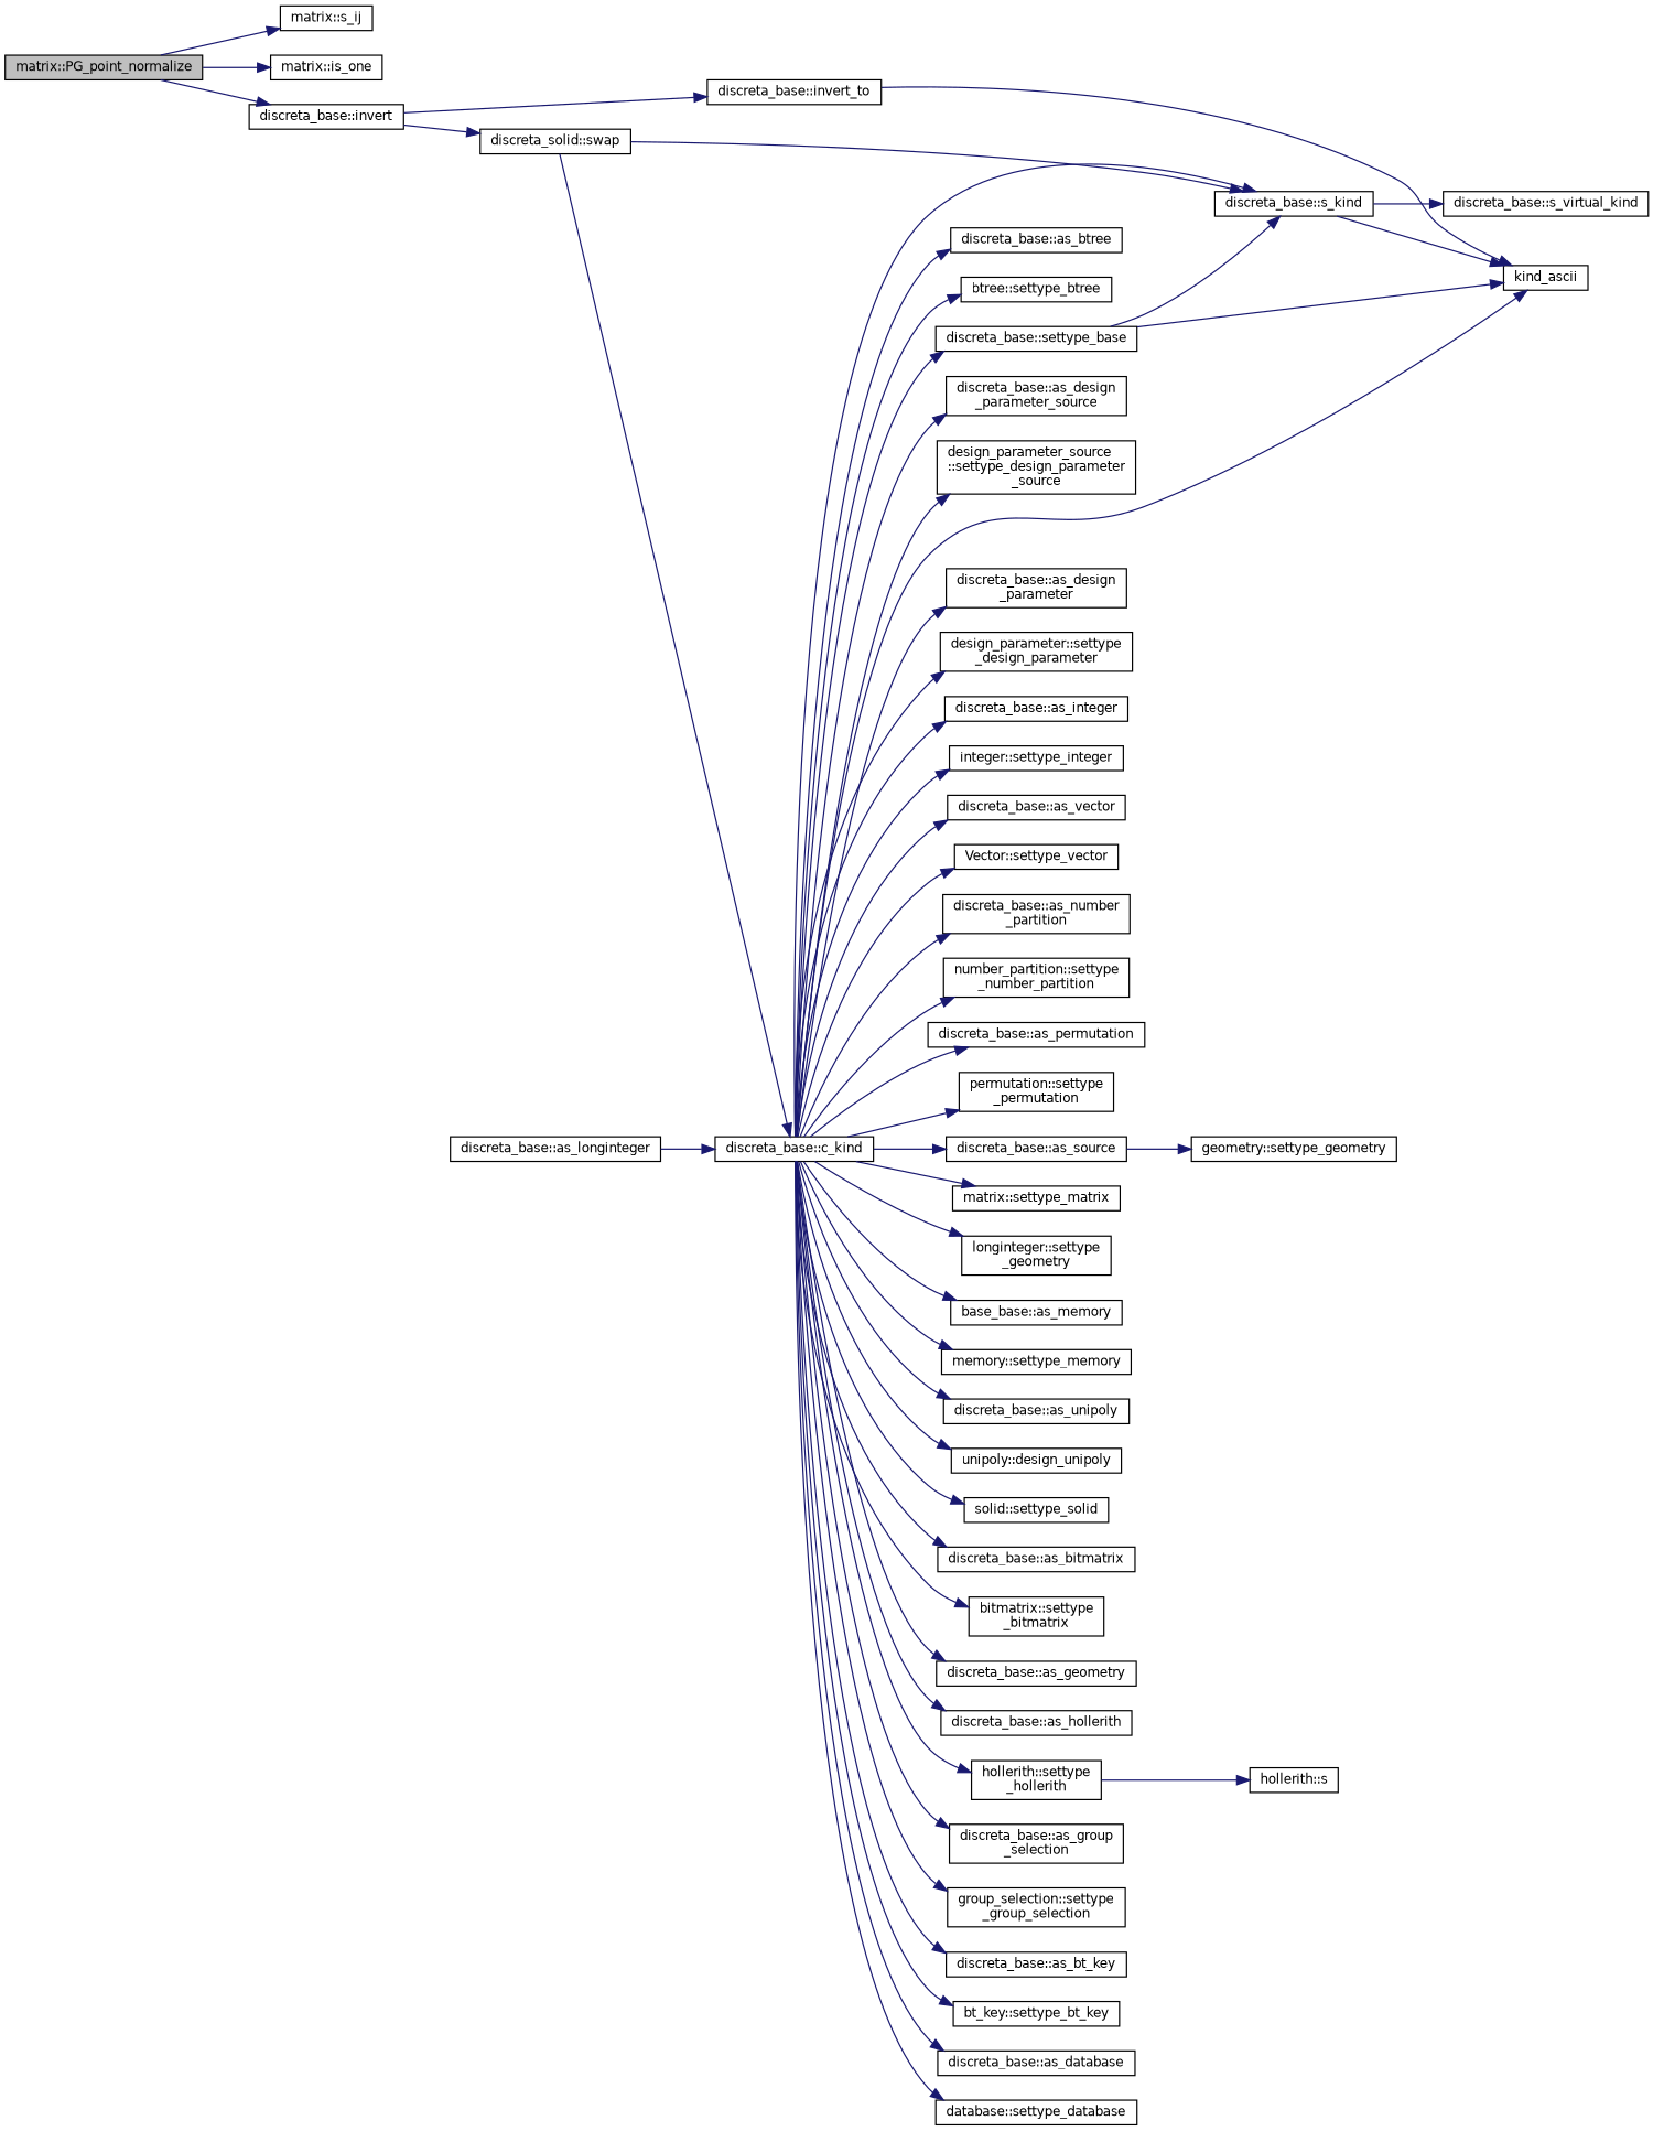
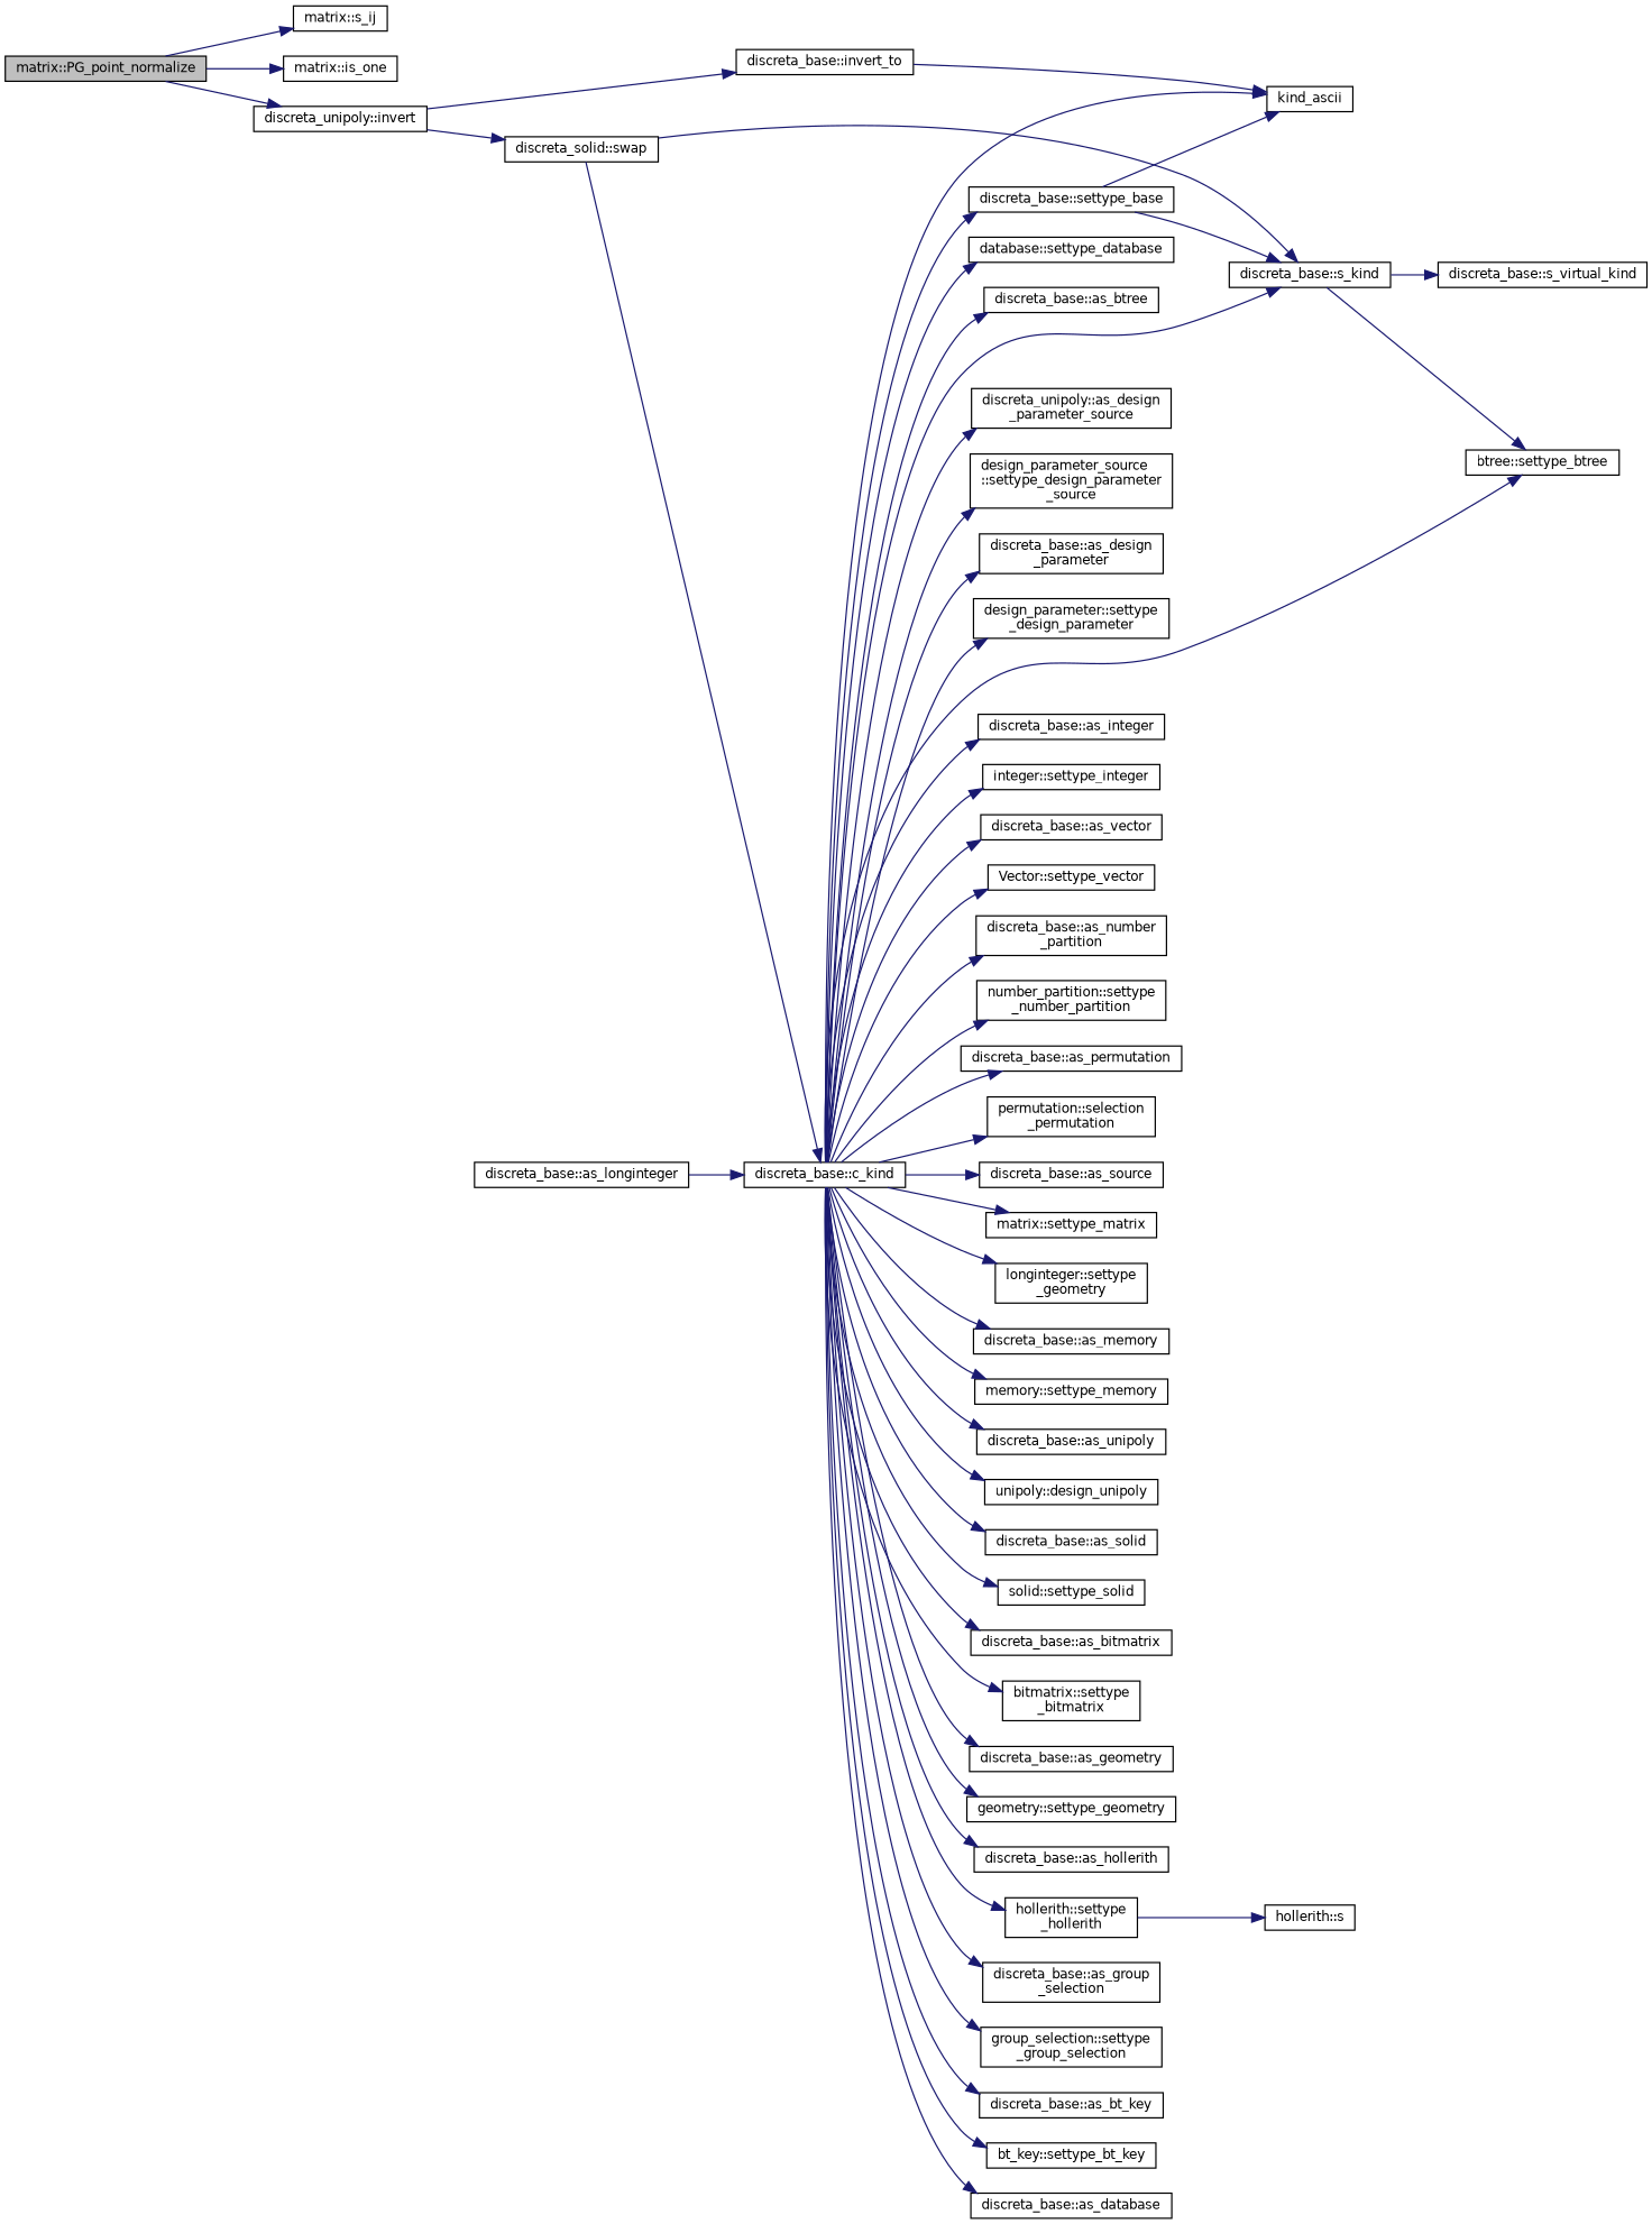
  digraph {
    rankdir=LR
    node [color=black fillcolor=white fontname=Helvetica fontsize=10 shape=record style=filled]
    edge [color=midnightblue fontname=Helvetica fontsize=10 labelfontname=Helvetica labelfontsize=10 style=solid]
    n1 [fillcolor=grey75 fontcolor=black height=0.2 label="matrix::PG_point_normalize" width=0.4]
    n2 [height=0.2 label="matrix::s_ij" width=0.4]
    n3 [height=0.2 label="matrix::is_one" width=0.4]
-   n4 [height=0.2 label="discreta_base::invert" width=0.4]
+   n4 [height=0.2 label="discreta_unipoly::invert" width=0.4]
    n5 [height=0.2 label="discreta_base::invert_to" width=0.4]
    n6 [height=0.2 label="discreta_solid::swap" width=0.4]
    n7 [height=0.2 label=kind_ascii width=0.4]
    n8 [height=0.2 label="discreta_base::s_kind" width=0.4]
    n9 [height=0.2 label="discreta_base::c_kind" width=0.4]
    n10 [height=0.2 label="discreta_base::s_virtual_kind" width=0.4]
    n11 [height=0.2 label="discreta_base::settype_base" width=0.4]
    n12 [height=0.2 label="discreta_base::as_integer" width=0.4]
    n13 [height=0.2 label="integer::settype_integer" width=0.4]
    n14 [height=0.2 label="discreta_base::as_vector" width=0.4]
    n15 [height=0.2 label="Vector::settype_vector" width=0.4]
    n16 [height=0.2 label="discreta_base::as_number\l_partition" width=0.4]
    n17 [height=0.2 label="number_partition::settype\l_number_partition" width=0.4]
    n18 [height=0.2 label="discreta_base::as_permutation" width=0.4]
-   n19 [height=0.2 label="permutation::settype\l_permutation" width=0.4]
+   n19 [height=0.2 label="permutation::selection\l_permutation" width=0.4]
    n20 [height=0.2 label="discreta_base::as_source" width=0.4]
    n21 [height=0.2 label="matrix::settype_matrix" width=0.4]
    n22 [height=0.2 label="longinteger::settype\l_geometry" width=0.4]
-   n23 [height=0.2 label="base_base::as_memory" width=0.4]
+   n23 [height=0.2 label="discreta_base::as_memory" width=0.4]
    n24 [height=0.2 label="memory::settype_memory" width=0.4]
    n25 [height=0.2 label="discreta_base::as_unipoly" width=0.4]
    n26 [height=0.2 label="unipoly::design_unipoly" width=0.4]
+   n27 [height=0.2 label="discreta_base::as_solid" width=0.4]
    n28 [height=0.2 label="solid::settype_solid" width=0.4]
    n29 [height=0.2 label="discreta_base::as_bitmatrix" width=0.4]
    n30 [height=0.2 label="bitmatrix::settype\l_bitmatrix" width=0.4]
    n31 [height=0.2 label="discreta_base::as_geometry" width=0.4]
    n32 [height=0.2 label="geometry::settype_geometry" width=0.4]
    n33 [height=0.2 label="discreta_base::as_hollerith" width=0.4]
    n34 [height=0.2 label="hollerith::settype\l_hollerith" width=0.4]
    n35 [height=0.2 label="discreta_base::as_group\l_selection" width=0.4]
    n36 [height=0.2 label="group_selection::settype\l_group_selection" width=0.4]
    n37 [height=0.2 label="discreta_base::as_bt_key" width=0.4]
    n38 [height=0.2 label="bt_key::settype_bt_key" width=0.4]
    n39 [height=0.2 label="discreta_base::as_database" width=0.4]
    n40 [height=0.2 label="database::settype_database" width=0.4]
    n41 [height=0.2 label="discreta_base::as_btree" width=0.4]
    n42 [height=0.2 label="btree::settype_btree" width=0.4]
-   n43 [height=0.2 label="discreta_base::as_design\l_parameter_source" width=0.4]
+   n43 [height=0.2 label="discreta_unipoly::as_design\l_parameter_source" width=0.4]
    n44 [height=0.2 label="design_parameter_source\l::settype_design_parameter\l_source" width=0.4]
    n45 [height=0.2 label="discreta_base::as_design\l_parameter" width=0.4]
    n46 [height=0.2 label="design_parameter::settype\l_design_parameter" width=0.4]
    n47 [height=0.2 label="discreta_base::as_longinteger" width=0.4]
    n48 [height=0.2 label="hollerith::s" width=0.4]
    n1 -> n2
    n1 -> n3
    n1 -> n4
    n4 -> n5
    n4 -> n6
    n5 -> n7
    n6 -> n8
    n6 -> n9
-   n8 -> n7
+   n8 -> n42
    n8 -> n10
    n9 -> n7
    n9 -> n8
    n9 -> n11
    n9 -> n12
    n9 -> n13
    n9 -> n14
    n9 -> n15
    n9 -> n16
    n9 -> n17
    n9 -> n18
    n9 -> n19
    n9 -> n20
    n9 -> n21
    n9 -> n22
    n9 -> n23
    n9 -> n24
    n9 -> n25
    n9 -> n26
+   n9 -> n27
    n9 -> n28
    n9 -> n29
    n9 -> n30
    n9 -> n31
-   n20 -> n32
+   n9 -> n32
    n9 -> n33
    n9 -> n34
    n9 -> n35
    n9 -> n36
    n9 -> n37
    n9 -> n38
    n9 -> n39
    n9 -> n40
    n9 -> n41
    n9 -> n42
    n9 -> n43
    n9 -> n44
    n9 -> n45
    n9 -> n46
    n11 -> n7
    n11 -> n8
    n34 -> n48
    n47 -> n9
  }
